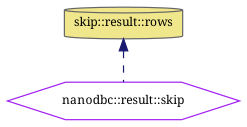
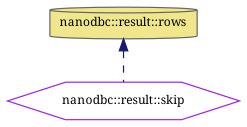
  digraph {
    rankdir=TB
    fontname="Noto Serif"
    node [fontname="Noto Serif" fontsize=10 style=filled]
-   n1 [color=gray40 fillcolor=khaki fontcolor=black height=0.2 label="skip::result::rows" shape=cylinder width=0.4]
+   n1 [color=gray40 fillcolor=khaki fontcolor=black height=0.2 label="nanodbc::result::rows" shape=cylinder width=0.4]
    n2 [color=purple fillcolor=white height=0.2 label="nanodbc::result::skip" shape=hexagon width=0.4]
    n1 -> n2 [color=midnightblue dir=back fontname="Noto Serif" fontsize=10 labelfontname=Helvetica labelfontsize=10 style=dashed]
  }
